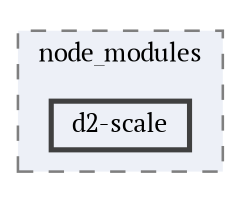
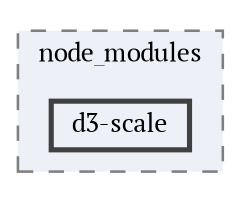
  digraph {
    compound=true
    rankdir=LR
    fontname="PT Serif"
-   n1 [color=grey25 fillcolor="#edf0f7" fontname="PT Serif" fontsize=10 height=0.2 label="d2-scale" shape=box style="filled,bold" width=0.4]
+   n1 [color=grey25 fillcolor="#edf0f7" fontname="PT Serif" fontsize=10 height=0.2 label="d3-scale" shape=box style="filled,bold" width=0.4]
    subgraph cluster_1 {
      bgcolor="#edf0f7"
      fontsize=10
      label=node_modules
      pencolor=grey50
      style="filled,dashed"
      n1
    }
  }
